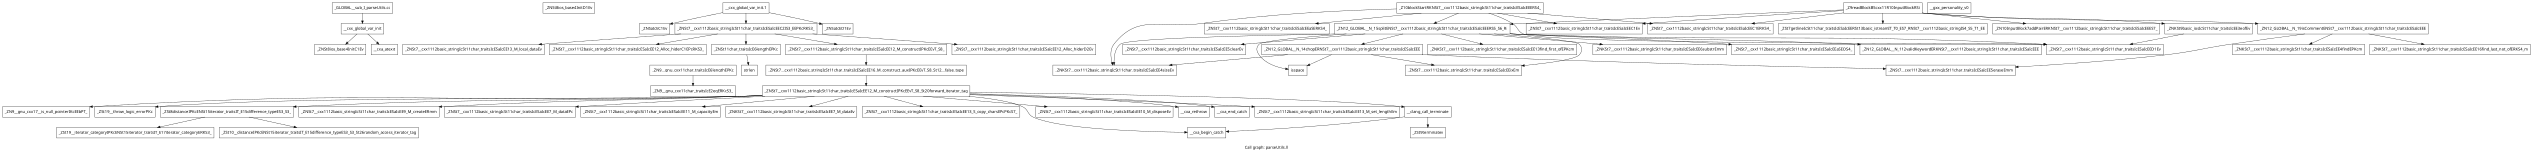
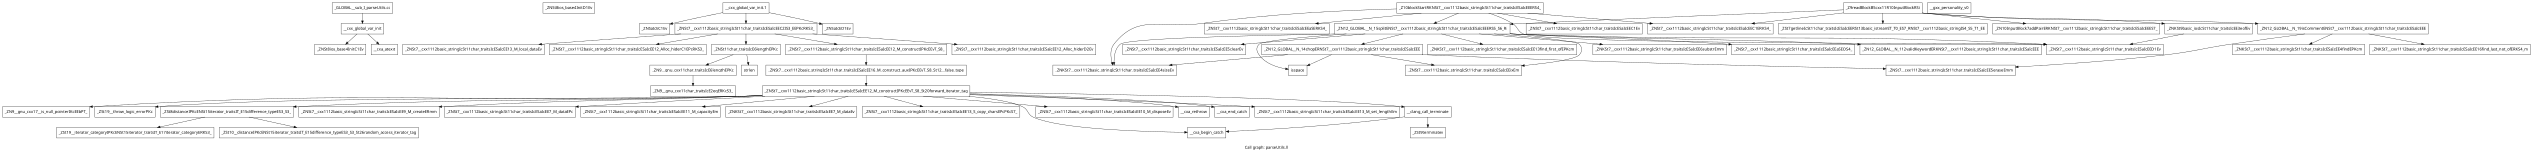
  digraph {
    fontname="Noto Sans"
    label="Call graph: parseUtils.ll"
    node [fontname="Noto Sans" shape=record]
    edge [fontname="Noto Sans"]
    n1 [label="{__cxx_global_var_init}"]
    n2 [label="{_ZNSt8ios_base4InitC1Ev}"]
    n3 [label="{__cxa_atexit}"]
    n4 [label="{_ZNSt8ios_base4InitD1Ev}"]
    n5 [label="{__cxx_global_var_init.1}"]
    n6 [label="{_ZNSaIcEC1Ev}"]
    n7 [label="{_ZNSt7__cxx1112basic_stringIcSt11char_traitsIcESaIcEEC2IS3_EEPKcRKS3_}"]
    n8 [label="{_ZNSaIcED1Ev}"]
    n9 [label="{_ZNSt7__cxx1112basic_stringIcSt11char_traitsIcESaIcEE13_M_local_dataEv}"]
    n10 [label="{_ZNSt7__cxx1112basic_stringIcSt11char_traitsIcESaIcEE12_Alloc_hiderC1EPcRKS3_}"]
    n11 [label="{_ZNSt11char_traitsIcE6lengthEPKc}"]
    n12 [label="{_ZNSt7__cxx1112basic_stringIcSt11char_traitsIcESaIcEE12_M_constructIPKcEEvT_S8_}"]
    n13 [label="{_ZNSt7__cxx1112basic_stringIcSt11char_traitsIcESaIcEE12_Alloc_hiderD2Ev}"]
    n14 [label="{_ZN9__gnu_cxx11char_traitsIcE6lengthEPKc}"]
    n15 [label="{strlen}"]
    n16 [label="{_ZNSt7__cxx1112basic_stringIcSt11char_traitsIcESaIcEE16_M_construct_auxIPKcEEvT_S8_St12__false_type}"]
    n17 [label="{_ZN9__gnu_cxx11char_traitsIcE2eqERKcS3_}"]
    n18 [label="{_ZNSt7__cxx1112basic_stringIcSt11char_traitsIcESaIcEE12_M_constructIPKcEEvT_S8_St20forward_iterator_tag}"]
    n19 [label="{_ZNSt7__cxx1112basic_stringIcSt11char_traitsIcESaIcEEC1Ev}"]
    n20 [label="{_ZN12_GLOBAL__N_15splitENSt7__cxx1112basic_stringIcSt11char_traitsIcESaIcEEERS5_S6_Ri}"]
    n21 [label="{_ZNKSt7__cxx1112basic_stringIcSt11char_traitsIcESaIcEE4sizeEv}"]
    n22 [label="{_ZNSt7__cxx1112basic_stringIcSt11char_traitsIcESaIcEEixEm}"]
    n23 [label="{isspace}"]
    n24 [label="{_ZNKSt7__cxx1112basic_stringIcSt11char_traitsIcESaIcEE13find_first_ofEPKcm}"]
    n25 [label="{_ZNKSt7__cxx1112basic_stringIcSt11char_traitsIcESaIcEE6substrEmm}"]
    n26 [label="{_ZNSt7__cxx1112basic_stringIcSt11char_traitsIcESaIcEEaSEOS4_}"]
    n27 [label="{_ZNSt7__cxx1112basic_stringIcSt11char_traitsIcESaIcEED1Ev}"]
    n28 [label="{_ZN12_GLOBAL__N_14chopERNSt7__cxx1112basic_stringIcSt11char_traitsIcESaIcEEE}"]
    n29 [label="{_ZN12_GLOBAL__N_112validKeywordERKNSt7__cxx1112basic_stringIcSt11char_traitsIcESaIcEEE}"]
    n30 [label="{_ZNSt7__cxx1112basic_stringIcSt11char_traitsIcESaIcEE5clearEv}"]
    n31 [label="{_ZNSt7__cxx1112basic_stringIcSt11char_traitsIcESaIcEE5eraseEmm}"]
    n32 [label="{__gxx_personality_v0}"]
    n33 [label="{_Z10blockStartRKNSt7__cxx1112basic_stringIcSt11char_traitsIcESaIcEEERS4_}"]
    n34 [label="{_ZNSt7__cxx1112basic_stringIcSt11char_traitsIcESaIcEEC1ERKS4_}"]
    n35 [label="{_ZNSt7__cxx1112basic_stringIcSt11char_traitsIcESaIcEEaSERKS4_}"]
    n36 [label="{_Z9readBlockB5cxx11R10InputBlockRSi}"]
    n37 [label="{_ZNKSt9basic_iosIcSt11char_traitsIcEE3eofEv}"]
    n38 [label="{_ZSt7getlineIcSt11char_traitsIcESaIcEERSt13basic_istreamIT_T0_ES7_RNSt7__cxx1112basic_stringIS4_S5_T1_EE}"]
    n39 [label="{_ZN12_GLOBAL__N_19isCommentENSt7__cxx1112basic_stringIcSt11char_traitsIcESaIcEEE}"]
    n40 [label="{_ZN10InputBlock7addPairERKNSt7__cxx1112basic_stringIcSt11char_traitsIcESaIcEEES7_}"]
    n41 [label="{_ZNKSt7__cxx1112basic_stringIcSt11char_traitsIcESaIcEE4findEPKcm}"]
    n42 [label="{_ZNKSt7__cxx1112basic_stringIcSt11char_traitsIcESaIcEE16find_last_not_ofERKS4_m}"]
    n43 [label="{_ZSt19__iterator_categoryIPKcENSt15iterator_traitsIT_E17iterator_categoryERKS3_}"]
    n44 [label="{_ZN9__gnu_cxx17__is_null_pointerIKcEEbPT_}"]
    n45 [label="{_ZSt19__throw_logic_errorPKc}"]
    n46 [label="{_ZSt8distanceIPKcENSt15iterator_traitsIT_E15difference_typeES3_S3_}"]
    n47 [label="{_ZNSt7__cxx1112basic_stringIcSt11char_traitsIcESaIcEE9_M_createERmm}"]
    n48 [label="{_ZNSt7__cxx1112basic_stringIcSt11char_traitsIcESaIcEE7_M_dataEPc}"]
    n49 [label="{_ZNSt7__cxx1112basic_stringIcSt11char_traitsIcESaIcEE11_M_capacityEm}"]
    n50 [label="{_ZNKSt7__cxx1112basic_stringIcSt11char_traitsIcESaIcEE7_M_dataEv}"]
    n51 [label="{_ZNSt7__cxx1112basic_stringIcSt11char_traitsIcESaIcEE13_S_copy_charsEPcPKcS7_}"]
    n52 [label="{__cxa_begin_catch}"]
    n53 [label="{_ZNSt7__cxx1112basic_stringIcSt11char_traitsIcESaIcEE10_M_disposeEv}"]
    n54 [label="{__cxa_rethrow}"]
    n55 [label="{__cxa_end_catch}"]
    n56 [label="{_ZNSt7__cxx1112basic_stringIcSt11char_traitsIcESaIcEE13_M_set_lengthEm}"]
    n57 [label="{__clang_call_terminate}"]
    n58 [label="{_ZSt10__distanceIPKcENSt15iterator_traitsIT_E15difference_typeES3_S3_St26random_access_iterator_tag}"]
    n59 [label="{_ZSt9terminatev}"]
    n60 [label="{_GLOBAL__sub_I_parseUtils.cc}"]
    n1 -> n2
    n1 -> n3
    n5 -> n6
    n5 -> n7
    n5 -> n8
    n7 -> n9
    n7 -> n10
    n7 -> n11
    n7 -> n12
    n7 -> n13
+   n11 -> n14
    n11 -> n15
    n12 -> n16
    n14 -> n17
    n16 -> n18
    n18 -> n44
    n18 -> n45
    n18 -> n46
    n18 -> n47
    n18 -> n48
    n18 -> n49
    n18 -> n50
    n18 -> n51
    n18 -> n52
    n18 -> n53
    n18 -> n54
    n18 -> n55
    n18 -> n56
    n18 -> n57
    n20 -> n21
    n20 -> n22
    n20 -> n23
    n20 -> n24
    n20 -> n25
    n20 -> n26
    n20 -> n27
    n20 -> n28
    n20 -> n29
    n20 -> n30
    n28 -> n21
    n28 -> n22
    n28 -> n23
    n28 -> n31
    n33 -> n19
    n33 -> n20
    n33 -> n21
    n33 -> n27
    n33 -> n34
    n33 -> n35
-   n36 -> n19
    n36 -> n20
    n36 -> n34
    n36 -> n37
    n36 -> n38
    n36 -> n39
    n36 -> n40
    n37 -> n27
    n39 -> n31
    n39 -> n41
    n39 -> n42
    n46 -> n43
    n46 -> n58
    n57 -> n52
    n57 -> n59
    n60 -> n1
  }
